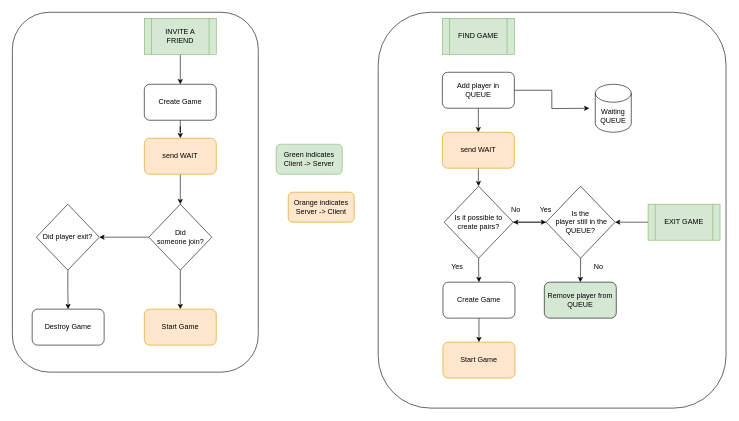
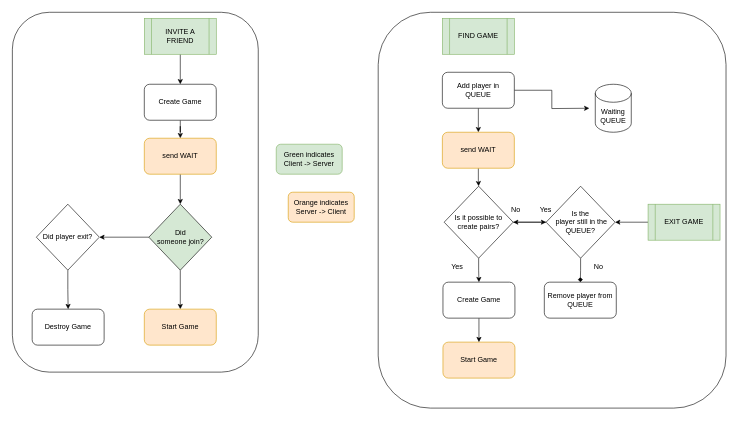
  <mxCell id="0" />
  <mxCell id="1" parent="0" />
  <mxCell id="2" value="" style="rounded=1;whiteSpace=wrap;html=1;" vertex="1" parent="1"><mxGeometry x="20" y="20" width="410" height="600" as="geometry" /></mxCell>
  <mxCell id="3" value="" style="rounded=1;whiteSpace=wrap;html=1;" vertex="1" parent="1"><mxGeometry x="630" y="20" width="580" height="660" as="geometry" /></mxCell>
  <mxCell id="4" style="edgeStyle=orthogonalEdgeStyle;rounded=0;orthogonalLoop=1;jettySize=auto;html=1;entryX=0.5;entryY=0;entryDx=0;entryDy=0;startArrow=none;startFill=0;endArrow=classic;endFill=1;" edge="1" parent="1" source="5" target="7"><mxGeometry relative="1" as="geometry" /></mxCell>
  <mxCell id="5" value="INVITE A FRIEND" style="shape=process;whiteSpace=wrap;html=1;backgroundOutline=1;fillColor=#d5e8d4;strokeColor=#82b366;" vertex="1" parent="1"><mxGeometry x="240" y="30" width="120" height="60" as="geometry" /></mxCell>
  <mxCell id="6" style="edgeStyle=orthogonalEdgeStyle;rounded=0;orthogonalLoop=1;jettySize=auto;html=1;startArrow=none;startFill=0;endArrow=classic;endFill=1;" edge="1" parent="1" source="7" target="24"><mxGeometry relative="1" as="geometry" /></mxCell>
  <mxCell id="7" value="Create Game" style="rounded=1;whiteSpace=wrap;html=1;" vertex="1" parent="1"><mxGeometry x="240" y="140" width="120" height="60" as="geometry" /></mxCell>
  <mxCell id="8" style="edgeStyle=orthogonalEdgeStyle;rounded=0;orthogonalLoop=1;jettySize=auto;html=1;startArrow=none;startFill=0;endArrow=classic;endFill=1;" edge="1" parent="1" source="10" target="30"><mxGeometry relative="1" as="geometry" /></mxCell>
- <mxCell id="9" style="edgeStyle=orthogonalEdgeStyle;rounded=0;orthogonalLoop=1;jettySize=auto;html=1;startArrow=none;startFill=0;endArrow=classic;endFill=1;" edge="1" parent="1" source="10" target="38"><mxGeometry relative="1" as="geometry" /></mxCell>
+ <mxCell id="9" style="edgeStyle=orthogonalEdgeStyle;rounded=0;orthogonalLoop=1;jettySize=auto;html=1;startArrow=none;startFill=0;endArrow=diamond;endFill=1;" edge="1" parent="1" source="10" target="38"><mxGeometry relative="1" as="geometry" /></mxCell>
  <mxCell id="10" value="Is the&lt;br&gt;&amp;nbsp;player still in the QUEUE?" style="rhombus;whiteSpace=wrap;html=1;" vertex="1" parent="1"><mxGeometry x="910" y="310" width="115" height="120" as="geometry" /></mxCell>
  <mxCell id="11" style="edgeStyle=orthogonalEdgeStyle;rounded=0;orthogonalLoop=1;jettySize=auto;html=1;startArrow=none;startFill=0;endArrow=classic;endFill=1;" edge="1" parent="1" source="30" target="10"><mxGeometry relative="1" as="geometry" /></mxCell>
  <mxCell id="12" style="edgeStyle=orthogonalEdgeStyle;rounded=0;orthogonalLoop=1;jettySize=auto;html=1;entryX=1;entryY=0.5;entryDx=0;entryDy=0;startArrow=none;startFill=0;endArrow=classic;endFill=1;" edge="1" parent="1" source="13" target="10"><mxGeometry relative="1" as="geometry" /></mxCell>
  <mxCell id="13" value="EXIT GAME" style="shape=process;whiteSpace=wrap;html=1;backgroundOutline=1;fillColor=#d5e8d4;strokeColor=#82b366;" vertex="1" parent="1"><mxGeometry x="1080" y="340" width="120" height="60" as="geometry" /></mxCell>
  <mxCell id="14" style="edgeStyle=orthogonalEdgeStyle;rounded=0;orthogonalLoop=1;jettySize=auto;html=1;entryX=0.5;entryY=0;entryDx=0;entryDy=0;startArrow=none;startFill=0;endArrow=classic;endFill=1;" edge="1" parent="1" source="16" target="19"><mxGeometry relative="1" as="geometry" /></mxCell>
  <mxCell id="15" style="edgeStyle=orthogonalEdgeStyle;rounded=0;orthogonalLoop=1;jettySize=auto;html=1;entryX=1;entryY=0.5;entryDx=0;entryDy=0;startArrow=none;startFill=0;endArrow=classic;endFill=1;" edge="1" parent="1" source="16" target="18"><mxGeometry relative="1" as="geometry" /></mxCell>
- <mxCell id="16" value="Did &lt;br&gt;someone join?" style="rhombus;whiteSpace=wrap;html=1;" vertex="1" parent="1"><mxGeometry x="247.5" y="340" width="105" height="110" as="geometry" /></mxCell>
+ <mxCell id="16" value="Did &lt;br&gt;someone join?" style="rhombus;whiteSpace=wrap;html=1;fillColor=#d5e8d4;" vertex="1" parent="1"><mxGeometry x="247.5" y="340" width="105" height="110" as="geometry" /></mxCell>
  <mxCell id="17" style="edgeStyle=orthogonalEdgeStyle;rounded=0;orthogonalLoop=1;jettySize=auto;html=1;entryX=0.5;entryY=0;entryDx=0;entryDy=0;startArrow=none;startFill=0;endArrow=classic;endFill=1;" edge="1" parent="1" source="18" target="20"><mxGeometry relative="1" as="geometry" /></mxCell>
  <mxCell id="18" value="Did player exit?" style="rhombus;whiteSpace=wrap;html=1;" vertex="1" parent="1"><mxGeometry x="60" y="340" width="105" height="110" as="geometry" /></mxCell>
  <mxCell id="19" value="Start Game" style="rounded=1;whiteSpace=wrap;html=1;fillColor=#ffe6cc;strokeColor=#d79b00;" vertex="1" parent="1"><mxGeometry x="240" y="515" width="120" height="60" as="geometry" /></mxCell>
  <mxCell id="20" value="Destroy Game" style="rounded=1;whiteSpace=wrap;html=1;" vertex="1" parent="1"><mxGeometry x="53" y="515" width="120" height="60" as="geometry" /></mxCell>
  <mxCell id="21" value="Orange indicates Server -&amp;gt; Client" style="rounded=1;whiteSpace=wrap;html=1;fillColor=#ffe6cc;strokeColor=#d79b00;" vertex="1" parent="1"><mxGeometry x="480" y="320" width="110" height="50" as="geometry" /></mxCell>
  <mxCell id="22" value="Green indicates Client -&amp;gt; Server" style="rounded=1;whiteSpace=wrap;html=1;fillColor=#d5e8d4;strokeColor=#82b366;" vertex="1" parent="1"><mxGeometry x="460" y="240" width="110" height="50" as="geometry" /></mxCell>
  <mxCell id="23" style="edgeStyle=orthogonalEdgeStyle;rounded=0;orthogonalLoop=1;jettySize=auto;html=1;startArrow=none;startFill=0;endArrow=classic;endFill=1;" edge="1" parent="1" source="24" target="16"><mxGeometry relative="1" as="geometry" /></mxCell>
  <mxCell id="24" value="send WAIT" style="rounded=1;whiteSpace=wrap;html=1;fillColor=#ffe6cc;strokeColor=#d79b00;" vertex="1" parent="1"><mxGeometry x="240" y="230" width="120" height="60" as="geometry" /></mxCell>
  <mxCell id="25" style="edgeStyle=orthogonalEdgeStyle;rounded=0;orthogonalLoop=1;jettySize=auto;html=1;" edge="1" parent="1" source="27"><mxGeometry relative="1" as="geometry"><mxPoint x="982" y="180" as="targetPoint" /></mxGeometry></mxCell>
  <mxCell id="26" style="edgeStyle=orthogonalEdgeStyle;rounded=0;orthogonalLoop=1;jettySize=auto;html=1;entryX=0.5;entryY=0;entryDx=0;entryDy=0;startArrow=none;startFill=0;endArrow=classic;endFill=1;" edge="1" parent="1" source="27" target="41"><mxGeometry relative="1" as="geometry" /></mxCell>
  <mxCell id="27" value="Add player in &lt;br&gt;QUEUE" style="rounded=1;whiteSpace=wrap;html=1;" vertex="1" parent="1"><mxGeometry x="737" y="120" width="120" height="60" as="geometry" /></mxCell>
  <mxCell id="28" value="FIND GAME" style="shape=process;whiteSpace=wrap;html=1;backgroundOutline=1;fillColor=#d5e8d4;strokeColor=#82b366;" vertex="1" parent="1"><mxGeometry x="737" y="30" width="120" height="60" as="geometry" /></mxCell>
  <mxCell id="29" value="Waiting&lt;br&gt;QUEUE" style="shape=cylinder3;whiteSpace=wrap;html=1;boundedLbl=1;backgroundOutline=1;size=15;" vertex="1" parent="1"><mxGeometry x="992" y="140" width="60" height="80" as="geometry" /></mxCell>
  <mxCell id="30" value="Is it possible to create pairs?" style="rhombus;whiteSpace=wrap;html=1;" vertex="1" parent="1"><mxGeometry x="740" y="310" width="115" height="120" as="geometry" /></mxCell>
  <mxCell id="31" value="Start Game" style="rounded=1;whiteSpace=wrap;html=1;fillColor=#ffe6cc;strokeColor=#d79b00;" vertex="1" parent="1"><mxGeometry x="738" y="570" width="120" height="60" as="geometry" /></mxCell>
  <mxCell id="32" value="Yes" style="text;html=1;strokeColor=none;fillColor=none;align=center;verticalAlign=middle;whiteSpace=wrap;rounded=0;" vertex="1" parent="1"><mxGeometry x="732" y="430" width="60" height="30" as="geometry" /></mxCell>
  <mxCell id="33" style="edgeStyle=orthogonalEdgeStyle;rounded=0;orthogonalLoop=1;jettySize=auto;html=1;startArrow=none;startFill=0;endArrow=classic;endFill=1;" edge="1" parent="1" source="34" target="31"><mxGeometry relative="1" as="geometry" /></mxCell>
  <mxCell id="34" value="Create Game" style="rounded=1;whiteSpace=wrap;html=1;" vertex="1" parent="1"><mxGeometry x="738" y="470" width="120" height="60" as="geometry" /></mxCell>
  <mxCell id="35" style="edgeStyle=orthogonalEdgeStyle;rounded=0;orthogonalLoop=1;jettySize=auto;html=1;entryX=0.5;entryY=0;entryDx=0;entryDy=0;startArrow=none;startFill=0;endArrow=classic;endFill=1;" edge="1" parent="1" source="30" target="34"><mxGeometry relative="1" as="geometry" /></mxCell>
  <mxCell id="36" value="Yes" style="text;html=1;strokeColor=none;fillColor=none;align=center;verticalAlign=middle;whiteSpace=wrap;rounded=0;" vertex="1" parent="1"><mxGeometry x="892" y="340" width="35" height="20" as="geometry" /></mxCell>
  <mxCell id="37" value="No" style="text;html=1;strokeColor=none;fillColor=none;align=center;verticalAlign=middle;whiteSpace=wrap;rounded=0;" vertex="1" parent="1"><mxGeometry x="842" y="340" width="35" height="20" as="geometry" /></mxCell>
- <mxCell id="38" value="Remove player from QUEUE" style="rounded=1;whiteSpace=wrap;html=1;fillColor=#d5e8d4;" vertex="1" parent="1"><mxGeometry x="907" y="470" width="120" height="60" as="geometry" /></mxCell>
+ <mxCell id="38" value="Remove player from QUEUE" style="rounded=1;whiteSpace=wrap;html=1;" vertex="1" parent="1"><mxGeometry x="907" y="470" width="120" height="60" as="geometry" /></mxCell>
  <mxCell id="39" value="No" style="text;html=1;strokeColor=none;fillColor=none;align=center;verticalAlign=middle;whiteSpace=wrap;rounded=0;" vertex="1" parent="1"><mxGeometry x="980" y="435" width="35" height="20" as="geometry" /></mxCell>
  <mxCell id="40" style="edgeStyle=orthogonalEdgeStyle;rounded=0;orthogonalLoop=1;jettySize=auto;html=1;entryX=0.5;entryY=0;entryDx=0;entryDy=0;startArrow=none;startFill=0;endArrow=classic;endFill=1;" edge="1" parent="1" source="41" target="30"><mxGeometry relative="1" as="geometry" /></mxCell>
  <mxCell id="41" value="send WAIT" style="rounded=1;whiteSpace=wrap;html=1;fillColor=#ffe6cc;strokeColor=#d79b00;" vertex="1" parent="1"><mxGeometry x="737" y="220" width="120" height="60" as="geometry" /></mxCell>
